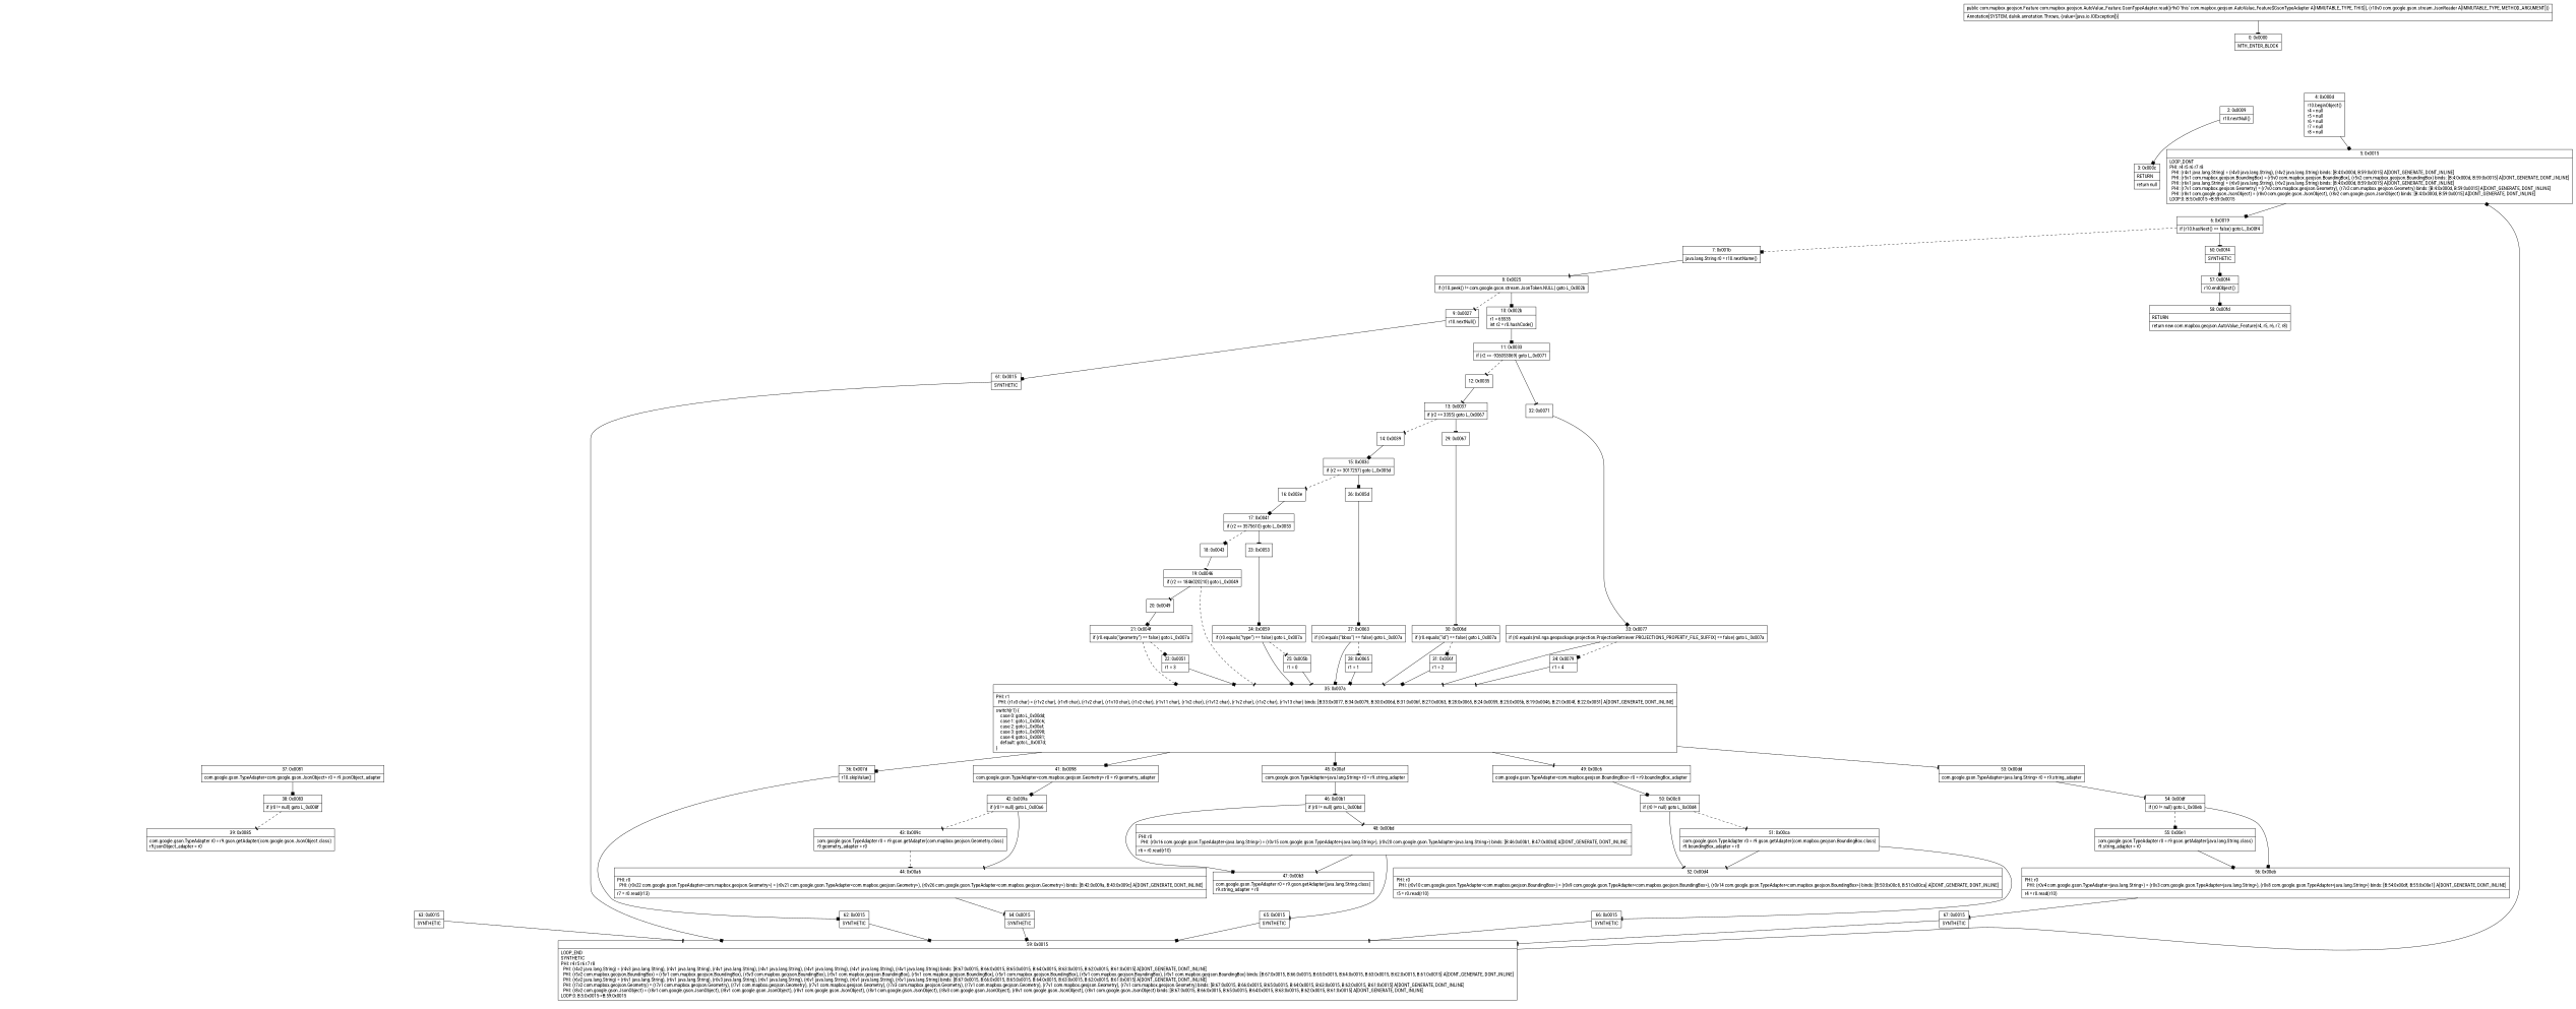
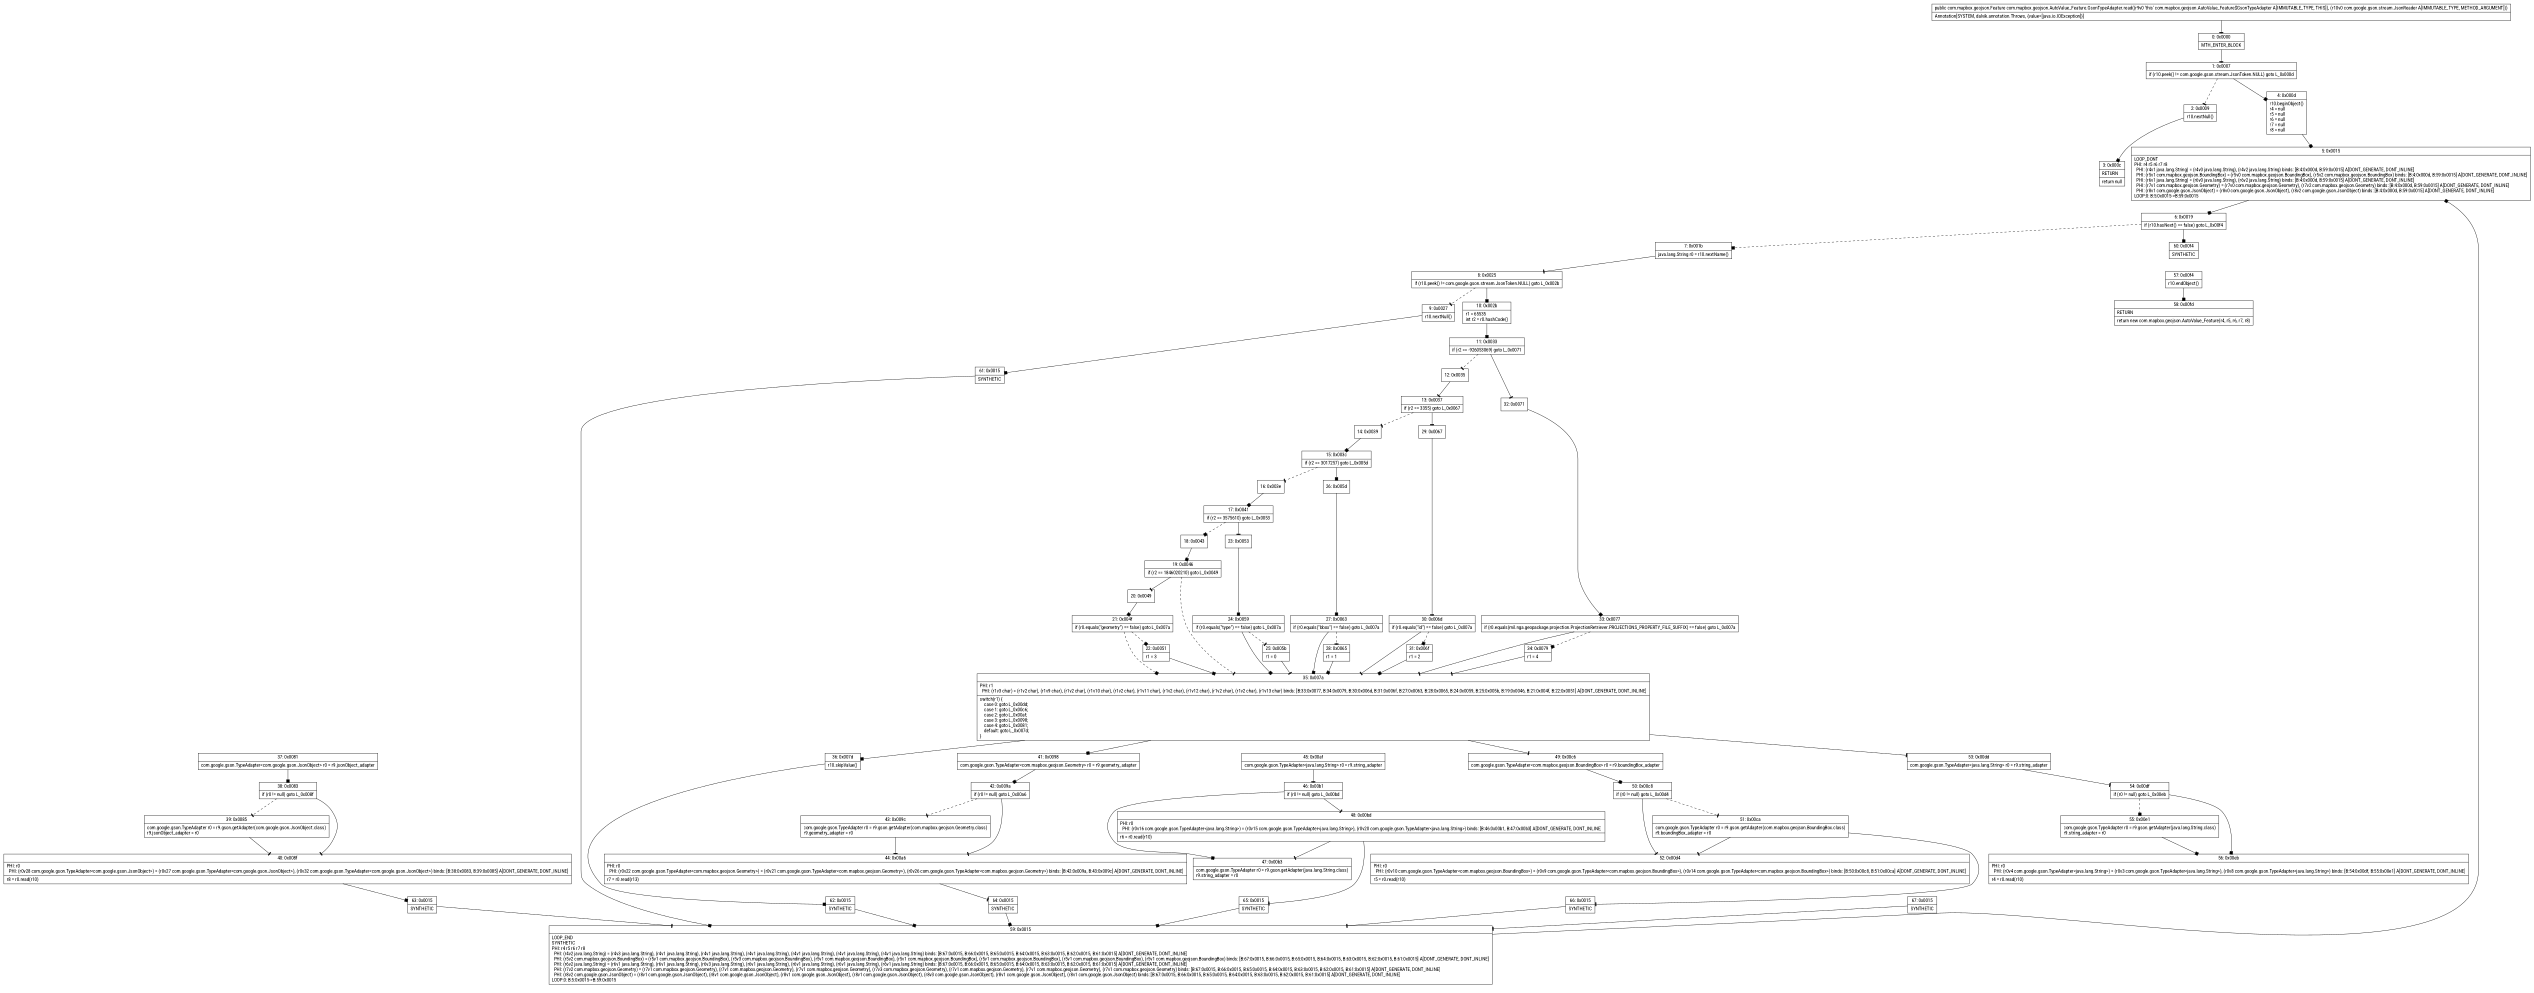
  digraph {
    fontname="Roboto Condensed"
    node [fontname="Roboto Condensed" shape=record]
    edge [arrowhead=box fontname="Roboto Condensed"]
    n1 [label="{0\:\ 0x0000|MTH_ENTER_BLOCK\l}"]
+   n2 [label="{1\:\ 0x0007|if (r10.peek() != com.google.gson.stream.JsonToken.NULL) goto L_0x000d\l}"]
    n3 [label="{2\:\ 0x0009|r10.nextNull()\l}"]
    n4 [label="{4\:\ 0x000d|r10.beginObject()\lr4 = null\lr5 = null\lr6 = null\lr7 = null\lr8 = null\l}"]
    n5 [label="{3\:\ 0x000c|RETURN\l|return null\l}"]
    n6 [label="{5\:\ 0x0015|LOOP_DONT\lPHI: r4 r5 r6 r7 r8 \l  PHI: (r4v1 java.lang.String) = (r4v0 java.lang.String), (r4v2 java.lang.String) binds: [B:4:0x000d, B:59:0x0015] A[DONT_GENERATE, DONT_INLINE]\l  PHI: (r5v1 com.mapbox.geojson.BoundingBox) = (r5v0 com.mapbox.geojson.BoundingBox), (r5v2 com.mapbox.geojson.BoundingBox) binds: [B:4:0x000d, B:59:0x0015] A[DONT_GENERATE, DONT_INLINE]\l  PHI: (r6v1 java.lang.String) = (r6v0 java.lang.String), (r6v2 java.lang.String) binds: [B:4:0x000d, B:59:0x0015] A[DONT_GENERATE, DONT_INLINE]\l  PHI: (r7v1 com.mapbox.geojson.Geometry) = (r7v0 com.mapbox.geojson.Geometry), (r7v2 com.mapbox.geojson.Geometry) binds: [B:4:0x000d, B:59:0x0015] A[DONT_GENERATE, DONT_INLINE]\l  PHI: (r8v1 com.google.gson.JsonObject) = (r8v0 com.google.gson.JsonObject), (r8v2 com.google.gson.JsonObject) binds: [B:4:0x000d, B:59:0x0015] A[DONT_GENERATE, DONT_INLINE]\lLOOP:0: B:5:0x0015\-\>B:59:0x0015\l}"]
    n7 [label="{6\:\ 0x0019|if (r10.hasNext() == false) goto L_0x00f4\l}"]
    n8 [label="{7\:\ 0x001b|java.lang.String r0 = r10.nextName()\l}"]
    n9 [label="{60\:\ 0x00f4|SYNTHETIC\l}"]
    n10 [label="{8\:\ 0x0025|if (r10.peek() != com.google.gson.stream.JsonToken.NULL) goto L_0x002b\l}"]
    n11 [label="{57\:\ 0x00f4|r10.endObject()\l}"]
    n12 [label="{9\:\ 0x0027|r10.nextNull()\l}"]
    n13 [label="{10\:\ 0x002b|r1 = 65535\lint r2 = r0.hashCode()\l}"]
    n14 [label="{61\:\ 0x0015|SYNTHETIC\l}"]
    n15 [label="{11\:\ 0x0033|if (r2 == \-926053069) goto L_0x0071\l}"]
    n16 [label="{59\:\ 0x0015|LOOP_END\lSYNTHETIC\lPHI: r4 r5 r6 r7 r8 \l  PHI: (r4v2 java.lang.String) = (r4v3 java.lang.String), (r4v1 java.lang.String), (r4v1 java.lang.String), (r4v1 java.lang.String), (r4v1 java.lang.String), (r4v1 java.lang.String), (r4v1 java.lang.String) binds: [B:67:0x0015, B:66:0x0015, B:65:0x0015, B:64:0x0015, B:63:0x0015, B:62:0x0015, B:61:0x0015] A[DONT_GENERATE, DONT_INLINE]\l  PHI: (r5v2 com.mapbox.geojson.BoundingBox) = (r5v1 com.mapbox.geojson.BoundingBox), (r5v3 com.mapbox.geojson.BoundingBox), (r5v1 com.mapbox.geojson.BoundingBox), (r5v1 com.mapbox.geojson.BoundingBox), (r5v1 com.mapbox.geojson.BoundingBox), (r5v1 com.mapbox.geojson.BoundingBox), (r5v1 com.mapbox.geojson.BoundingBox) binds: [B:67:0x0015, B:66:0x0015, B:65:0x0015, B:64:0x0015, B:63:0x0015, B:62:0x0015, B:61:0x0015] A[DONT_GENERATE, DONT_INLINE]\l  PHI: (r6v2 java.lang.String) = (r6v1 java.lang.String), (r6v1 java.lang.String), (r6v3 java.lang.String), (r6v1 java.lang.String), (r6v1 java.lang.String), (r6v1 java.lang.String), (r6v1 java.lang.String) binds: [B:67:0x0015, B:66:0x0015, B:65:0x0015, B:64:0x0015, B:63:0x0015, B:62:0x0015, B:61:0x0015] A[DONT_GENERATE, DONT_INLINE]\l  PHI: (r7v2 com.mapbox.geojson.Geometry) = (r7v1 com.mapbox.geojson.Geometry), (r7v1 com.mapbox.geojson.Geometry), (r7v1 com.mapbox.geojson.Geometry), (r7v3 com.mapbox.geojson.Geometry), (r7v1 com.mapbox.geojson.Geometry), (r7v1 com.mapbox.geojson.Geometry), (r7v1 com.mapbox.geojson.Geometry) binds: [B:67:0x0015, B:66:0x0015, B:65:0x0015, B:64:0x0015, B:63:0x0015, B:62:0x0015, B:61:0x0015] A[DONT_GENERATE, DONT_INLINE]\l  PHI: (r8v2 com.google.gson.JsonObject) = (r8v1 com.google.gson.JsonObject), (r8v1 com.google.gson.JsonObject), (r8v1 com.google.gson.JsonObject), (r8v1 com.google.gson.JsonObject), (r8v3 com.google.gson.JsonObject), (r8v1 com.google.gson.JsonObject), (r8v1 com.google.gson.JsonObject) binds: [B:67:0x0015, B:66:0x0015, B:65:0x0015, B:64:0x0015, B:63:0x0015, B:62:0x0015, B:61:0x0015] A[DONT_GENERATE, DONT_INLINE]\lLOOP:0: B:5:0x0015\-\>B:59:0x0015\l}"]
    n17 [label="{12\:\ 0x0035}"]
    n18 [label="{32\:\ 0x0071}"]
    n19 [label="{13\:\ 0x0037|if (r2 == 3355) goto L_0x0067\l}"]
    n20 [label="{33\:\ 0x0077|if (r0.equals(mil.nga.geopackage.projection.ProjectionRetriever.PROJECTIONS_PROPERTY_FILE_SUFFIX) == false) goto L_0x007a\l}"]
    n21 [label="{14\:\ 0x0039}"]
    n22 [label="{29\:\ 0x0067}"]
    n23 [label="{15\:\ 0x003c|if (r2 == 3017257) goto L_0x005d\l}"]
    n24 [label="{30\:\ 0x006d|if (r0.equals(\"id\") == false) goto L_0x007a\l}"]
    n25 [label="{16\:\ 0x003e}"]
    n26 [label="{26\:\ 0x005d}"]
    n27 [label="{17\:\ 0x0041|if (r2 == 3575610) goto L_0x0053\l}"]
    n28 [label="{27\:\ 0x0063|if (r0.equals(\"bbox\") == false) goto L_0x007a\l}"]
    n29 [label="{18\:\ 0x0043}"]
    n30 [label="{23\:\ 0x0053}"]
    n31 [label="{19\:\ 0x0046|if (r2 == 1846020210) goto L_0x0049\l}"]
    n32 [label="{24\:\ 0x0059|if (r0.equals(\"type\") == false) goto L_0x007a\l}"]
    n33 [label="{20\:\ 0x0049}"]
    n34 [label="{35\:\ 0x007a|PHI: r1 \l  PHI: (r1v3 char) = (r1v2 char), (r1v9 char), (r1v2 char), (r1v10 char), (r1v2 char), (r1v11 char), (r1v2 char), (r1v12 char), (r1v2 char), (r1v2 char), (r1v13 char) binds: [B:33:0x0077, B:34:0x0079, B:30:0x006d, B:31:0x006f, B:27:0x0063, B:28:0x0065, B:24:0x0059, B:25:0x005b, B:19:0x0046, B:21:0x004f, B:22:0x0051] A[DONT_GENERATE, DONT_INLINE]\l|switch(r1) \{\l    case 0: goto L_0x00dd;\l    case 1: goto L_0x00c6;\l    case 2: goto L_0x00af;\l    case 3: goto L_0x0098;\l    case 4: goto L_0x0081;\l    default: goto L_0x007d;\l\}\l}"]
    n35 [label="{21\:\ 0x004f|if (r0.equals(\"geometry\") == false) goto L_0x007a\l}"]
    n36 [label="{36\:\ 0x007d|r10.skipValue()\l}"]
    n37 [label="{41\:\ 0x0098|com.google.gson.TypeAdapter\<com.mapbox.geojson.Geometry\> r0 = r9.geometry_adapter\l}"]
    n38 [label="{45\:\ 0x00af|com.google.gson.TypeAdapter\<java.lang.String\> r0 = r9.string_adapter\l}"]
    n39 [label="{49\:\ 0x00c6|com.google.gson.TypeAdapter\<com.mapbox.geojson.BoundingBox\> r0 = r9.boundingBox_adapter\l}"]
    n40 [label="{53\:\ 0x00dd|com.google.gson.TypeAdapter\<java.lang.String\> r0 = r9.string_adapter\l}"]
    n41 [label="{22\:\ 0x0051|r1 = 3\l}"]
    n42 [label="{25\:\ 0x005b|r1 = 0\l}"]
    n43 [label="{28\:\ 0x0065|r1 = 1\l}"]
    n44 [label="{31\:\ 0x006f|r1 = 2\l}"]
    n45 [label="{34\:\ 0x0079|r1 = 4\l}"]
    n46 [label="{62\:\ 0x0015|SYNTHETIC\l}"]
    n47 [label="{37\:\ 0x0081|com.google.gson.TypeAdapter\<com.google.gson.JsonObject\> r0 = r9.jsonObject_adapter\l}"]
    n48 [label="{38\:\ 0x0083|if (r0 != null) goto L_0x008f\l}"]
    n49 [label="{42\:\ 0x009a|if (r0 != null) goto L_0x00a6\l}"]
    n50 [label="{46\:\ 0x00b1|if (r0 != null) goto L_0x00bd\l}"]
    n51 [label="{50\:\ 0x00c8|if (r0 != null) goto L_0x00d4\l}"]
    n52 [label="{54\:\ 0x00df|if (r0 != null) goto L_0x00eb\l}"]
    n53 [label="{39\:\ 0x0085|com.google.gson.TypeAdapter r0 = r9.gson.getAdapter(com.google.gson.JsonObject.class)\lr9.jsonObject_adapter = r0\l}"]
+   n54 [label="{40\:\ 0x008f|PHI: r0 \l  PHI: (r0v28 com.google.gson.TypeAdapter\<com.google.gson.JsonObject\>) = (r0v27 com.google.gson.TypeAdapter\<com.google.gson.JsonObject\>), (r0v32 com.google.gson.TypeAdapter\<com.google.gson.JsonObject\>) binds: [B:38:0x0083, B:39:0x0085] A[DONT_GENERATE, DONT_INLINE]\l|r8 = r0.read(r10)\l}"]
    n55 [label="{63\:\ 0x0015|SYNTHETIC\l}"]
    n56 [label="{43\:\ 0x009c|com.google.gson.TypeAdapter r0 = r9.gson.getAdapter(com.mapbox.geojson.Geometry.class)\lr9.geometry_adapter = r0\l}"]
    n57 [label="{44\:\ 0x00a6|PHI: r0 \l  PHI: (r0v22 com.google.gson.TypeAdapter\<com.mapbox.geojson.Geometry\>) = (r0v21 com.google.gson.TypeAdapter\<com.mapbox.geojson.Geometry\>), (r0v26 com.google.gson.TypeAdapter\<com.mapbox.geojson.Geometry\>) binds: [B:42:0x009a, B:43:0x009c] A[DONT_GENERATE, DONT_INLINE]\l|r7 = r0.read(r13)\l}"]
    n58 [label="{64\:\ 0x0015|SYNTHETIC\l}"]
    n59 [label="{47\:\ 0x00b3|com.google.gson.TypeAdapter r0 = r9.gson.getAdapter(java.lang.String.class)\lr9.string_adapter = r0\l}"]
    n60 [label="{48\:\ 0x00bd|PHI: r0 \l  PHI: (r0v16 com.google.gson.TypeAdapter\<java.lang.String\>) = (r0v15 com.google.gson.TypeAdapter\<java.lang.String\>), (r0v20 com.google.gson.TypeAdapter\<java.lang.String\>) binds: [B:46:0x00b1, B:47:0x00b3] A[DONT_GENERATE, DONT_INLINE]\l|r6 = r0.read(r10)\l}"]
    n61 [label="{65\:\ 0x0015|SYNTHETIC\l}"]
    n62 [label="{51\:\ 0x00ca|com.google.gson.TypeAdapter r0 = r9.gson.getAdapter(com.mapbox.geojson.BoundingBox.class)\lr9.boundingBox_adapter = r0\l}"]
    n63 [label="{52\:\ 0x00d4|PHI: r0 \l  PHI: (r0v10 com.google.gson.TypeAdapter\<com.mapbox.geojson.BoundingBox\>) = (r0v9 com.google.gson.TypeAdapter\<com.mapbox.geojson.BoundingBox\>), (r0v14 com.google.gson.TypeAdapter\<com.mapbox.geojson.BoundingBox\>) binds: [B:50:0x00c8, B:51:0x00ca] A[DONT_GENERATE, DONT_INLINE]\l|r5 = r0.read(r10)\l}"]
    n64 [label="{66\:\ 0x0015|SYNTHETIC\l}"]
    n65 [label="{55\:\ 0x00e1|com.google.gson.TypeAdapter r0 = r9.gson.getAdapter(java.lang.String.class)\lr9.string_adapter = r0\l}"]
    n66 [label="{56\:\ 0x00eb|PHI: r0 \l  PHI: (r0v4 com.google.gson.TypeAdapter\<java.lang.String\>) = (r0v3 com.google.gson.TypeAdapter\<java.lang.String\>), (r0v8 com.google.gson.TypeAdapter\<java.lang.String\>) binds: [B:54:0x00df, B:55:0x00e1] A[DONT_GENERATE, DONT_INLINE]\l|r4 = r0.read(r10)\l}"]
    n67 [label="{67\:\ 0x0015|SYNTHETIC\l}"]
    n68 [label="{58\:\ 0x00fd|RETURN\l|return new com.mapbox.geojson.AutoValue_Feature(r4, r5, r6, r7, r8)\l}"]
    n69 [label="{public com.mapbox.geojson.Feature com.mapbox.geojson.AutoValue_Feature.GsonTypeAdapter.read((r9v0 'this' com.mapbox.geojson.AutoValue_Feature$GsonTypeAdapter A[IMMUTABLE_TYPE, THIS]), (r10v0 com.google.gson.stream.JsonReader A[IMMUTABLE_TYPE, METHOD_ARGUMENT]))  | Annotation[SYSTEM, dalvik.annotation.Throws, \{value=[java.io.IOException]\}]\l}"]
+   n1 -> n2 [arrowhead=tee]
+   n2 -> n3 [arrowhead=tee style=dashed]
+   n2 -> n4
    n3 -> n5
    n4 -> n6
    n6 -> n7
    n7 -> n8 [style=dashed]
-   n7 -> n9 [arrowhead=tee]
+   n7 -> n9
    n8 -> n10 [arrowhead=tee]
-   n9 -> n11
    n10 -> n12 [arrowhead=tee style=dashed]
    n10 -> n13
    n11 -> n68
    n12 -> n14
    n13 -> n15
    n14 -> n16
    n15 -> n17 [arrowhead=tee style=dashed]
    n15 -> n18 [arrowhead=tee]
    n16 -> n6
    n17 -> n19 [arrowhead=tee]
    n18 -> n20
    n19 -> n21 [arrowhead=tee style=dashed]
    n19 -> n22 [arrowhead=tee]
    n20 -> n34 [arrowhead=tee]
    n20 -> n45 [style=dashed]
    n21 -> n23
    n22 -> n24 [arrowhead=tee]
    n23 -> n25 [arrowhead=tee style=dashed]
    n23 -> n26
    n24 -> n34 [arrowhead=tee]
    n24 -> n44 [style=dashed]
    n25 -> n27
    n26 -> n28
    n27 -> n29 [style=dashed]
    n27 -> n30 [arrowhead=tee]
    n28 -> n34
    n28 -> n43 [arrowhead=tee style=dashed]
-   n29 -> n31 [arrowhead=tee]
+   n29 -> n31
    n30 -> n32
    n31 -> n33 [arrowhead=tee]
    n31 -> n34 [arrowhead=tee style=dashed]
    n32 -> n34
    n32 -> n42 [arrowhead=tee style=dashed]
    n33 -> n35
    n34 -> n36
    n34 -> n37
-   n34 -> n38
    n34 -> n39 [arrowhead=tee]
    n34 -> n40 [arrowhead=tee]
    n35 -> n34 [style=dashed]
    n35 -> n41 [style=dashed]
    n36 -> n46
    n37 -> n49
    n38 -> n50 [arrowhead=tee]
    n39 -> n51
    n40 -> n52 [arrowhead=tee]
    n41 -> n34
    n42 -> n34 [arrowhead=tee]
    n43 -> n34
    n44 -> n34
    n45 -> n34 [arrowhead=tee]
    n46 -> n16
    n47 -> n48
    n48 -> n53 [arrowhead=tee style=dashed]
+   n48 -> n54 [arrowhead=tee]
    n49 -> n56 [arrowhead=tee style=dashed]
    n49 -> n57 [arrowhead=tee]
    n50 -> n59 [style=solid]
    n50 -> n60 [arrowhead=tee]
    n51 -> n62 [arrowhead=tee style=dashed]
    n51 -> n63 [arrowhead=tee]
    n52 -> n65 [style=dashed]
    n52 -> n66
+   n53 -> n54 [arrowhead=tee]
+   n54 -> n55
    n55 -> n16 [arrowhead=tee]
-   n56 -> n57 [arrowhead=tee style=dashed]
+   n56 -> n57 [arrowhead=tee]
    n57 -> n58 [arrowhead=tee]
    n58 -> n16
    n60 -> n59 [arrowhead=tee]
    n60 -> n61 [arrowhead=tee]
    n61 -> n16
    n62 -> n63 [arrowhead=tee]
    n62 -> n64 [arrowhead=tee]
    n64 -> n16 [arrowhead=tee]
    n65 -> n66
-   n66 -> n67 [arrowhead=tee]
    n67 -> n16 [arrowhead=tee]
    n69 -> n1 [arrowhead=tee]
  }
